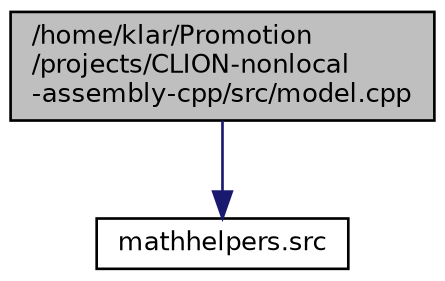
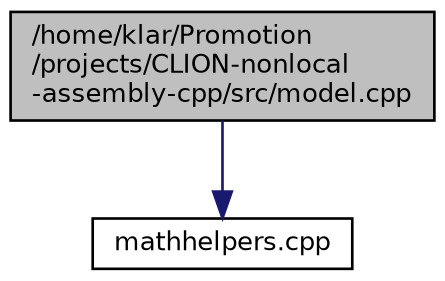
  digraph {
    node [color=black fontname=Helvetica fontsize=10 shape=record style=filled]
    n1 [fillcolor=grey75 fontcolor=black height=0.2 label="/home/klar/Promotion\l/projects/CLION-nonlocal\l-assembly-cpp/src/model.cpp" width=0.4]
-   n2 [fillcolor=white height=0.2 label="mathhelpers.src" width=0.4]
+   n2 [fillcolor=white height=0.2 label="mathhelpers.cpp" width=0.4]
    n1 -> n2 [color=midnightblue fontname=Helvetica fontsize=10 labelfontname=Helvetica labelfontsize=10 style=solid]
  }
